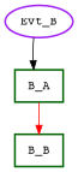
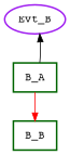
  digraph {
    fontname="Courier Prime"
    node [color=darkgreen cpu=1 fillcolor=green fontname="Courier Prime" pattern=B penwidth=2 shape=rectangle type=block qlo=1 tperiod=100000000]
    edge [fontname="Courier Prime"]
    Evt_B [bpid=8 color=purple evtno=205 fid=1 gid=5 par="0x123" patentry=1 shape=oval sid=2 toffs=0 type=tmsg qlo="" tperiod=""]
    B_B [patexit=1]
    B_A [cpu=0 pattern=A]
    subgraph sub_1 {
      Evt_B
      B_B
      B_A
    }
-   Evt_B -> B_A [type=altdst]
+   B_A -> Evt_B [type=altdst]
    B_A -> B_B [color=red type=defdst]
  }
